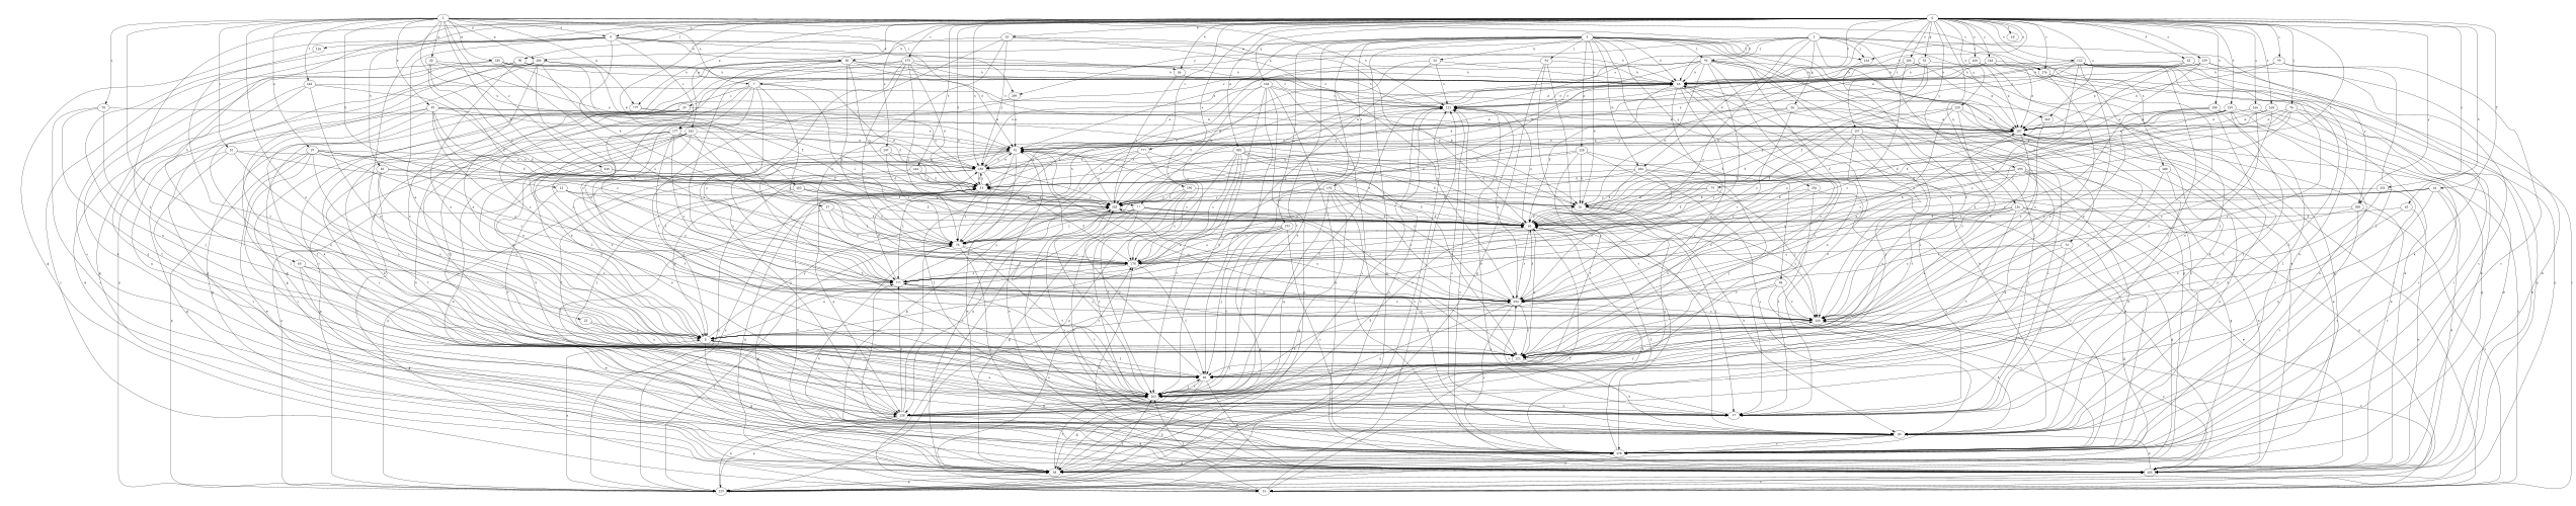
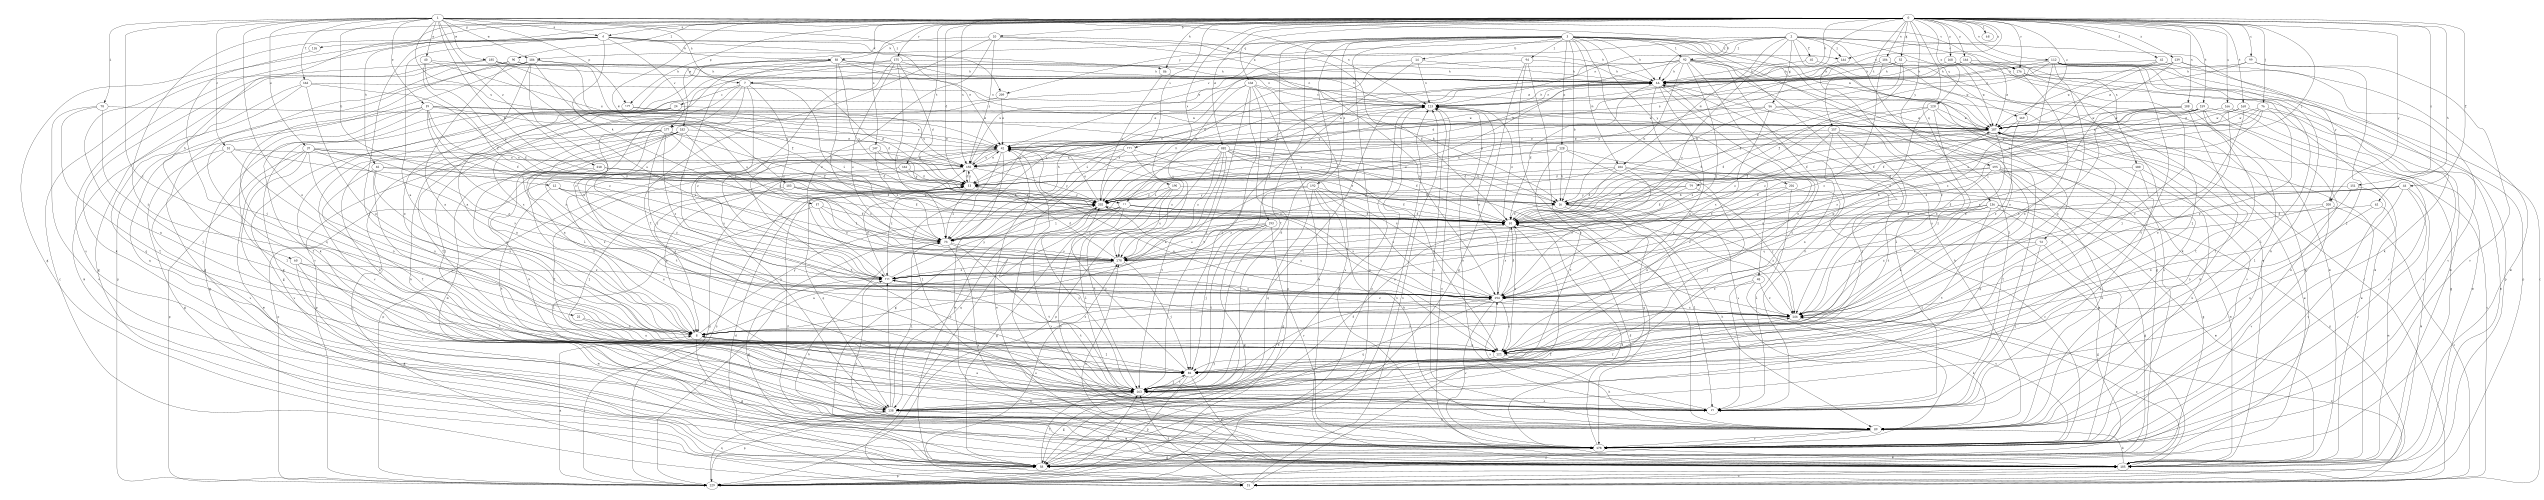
  strict digraph {
    fontname="IBM Plex Mono"
    node [fontname="IBM Plex Mono"]
    edge [fontname="IBM Plex Mono"]
    0
    4
    10
    11
    n5 [label=99]
    33
    42
    44
    52
    60
    62
    65
    66
    68
    76
    79
    81
    86
    90
    103
    106
    108
    112
    113
    120
    126
    127
    134
    136
    139
    144
    147
    151
    155
    157
    159
    160
    161
    164
    166
    168
    169
    171
    175
    176
    180
    n47 [label=881]
    182
    190
    195
    200
    41
    138
    177
    8
    58
    87
    88
    178
    163
    194
    211
    50
    121
    73
    25
    187
    202
    170
    16
    105
    129
    146
    97
    89
    1
    7
    12
    20
    22
    37
    39
    40
    70
    162
    185
    186
    209
    210
    24
    2
+   45
    56
    72
    92
    104
    3
    14
    48
    94
    128
    192
    193
    201
    0 -> 4 [label=a]
    0 -> 10 [label=b]
    0 -> 11 [label=b]
    0 -> n5 [label=c]
    0 -> 33 [label=d]
    0 -> 42 [label=f]
    0 -> 44 [label=f]
    0 -> 52 [label=g]
    0 -> 60 [label=h]
    0 -> 62 [label=h]
    0 -> 65 [label=h]
    0 -> 66 [label=h]
    0 -> 68 [label=i]
    0 -> 76 [label=j]
    0 -> 79 [label=j]
    0 -> 81 [label=j]
    0 -> 86 [label=k]
    0 -> 90 [label=l]
    0 -> 103 [label=m]
    0 -> 106 [label=n]
    0 -> 108 [label=n]
    0 -> 112 [label=n]
    0 -> 113 [label=n]
    0 -> 120 [label=o]
    0 -> 126 [label=p]
    0 -> 127 [label=p]
    0 -> 134 [label=q]
    0 -> 136 [label=q]
    0 -> 139 [label=r]
    0 -> 144 [label=r]
    0 -> 147 [label=s]
    0 -> 151 [label=s]
    0 -> 155 [label=s]
    0 -> 157 [label=t]
    0 -> 159 [label=t]
    0 -> 160 [label=t]
    0 -> 161 [label=t]
    0 -> 164 [label=u]
    0 -> 166 [label=u]
    0 -> 168 [label=u]
    0 -> 169 [label=u]
    0 -> 171 [label=v]
    0 -> 175 [label=v]
    0 -> 176 [label=v]
    0 -> 180 [label=s]
    0 -> n47 [label=w]
    0 -> 182 [label=w]
    0 -> 190 [label=x]
    0 -> 195 [label=y]
    0 -> 200 [label=y]
    4 -> 66 [label=h]
    4 -> 81 [label=j]
    4 -> 86 [label=k]
    4 -> 41 [label=e]
    4 -> 138 [label=q]
    4 -> 177 [label=v]
    4 -> 8 [label=a]
    4 -> 58 [label=g]
    4 -> 87 [label=k]
    4 -> 88 [label=k]
    4 -> 178 [label=v]
    10 -> 155 [label=s]
    10 -> 88 [label=k]
    10 -> 163 [label=t]
    10 -> 194 [label=x]
    10 -> 211 [label=z]
    10 -> 50 [label=f]
    11 -> 138 [label=q]
    11 -> 58 [label=g]
    11 -> 178 [label=v]
    11 -> 194 [label=x]
    11 -> 50 [label=f]
    11 -> 121 [label=o]
    11 -> 73 [label=i]
    11 -> 25 [label=c]
    n5 -> 66 [label=h]
    n5 -> 81 [label=j]
    n5 -> 178 [label=v]
    n5 -> 187 [label=w]
    33 -> 155 [label=s]
    33 -> 138 [label=q]
    33 -> 73 [label=i]
    33 -> 202 [label=y]
    42 -> 66 [label=h]
    42 -> 178 [label=v]
    42 -> 187 [label=w]
    42 -> 202 [label=y]
    44 -> 138 [label=q]
    44 -> 178 [label=v]
    44 -> 50 [label=f]
    44 -> 170 [label=u]
    44 -> 16 [label=b]
    44 -> 105 [label=m]
    52 -> 66 [label=h]
    52 -> 50 [label=f]
    52 -> 202 [label=y]
    52 -> 16 [label=b]
    52 -> 129 [label=p]
    60 -> 58 [label=g]
    60 -> 163 [label=t]
    60 -> 211 [label=z]
    60 -> 105 [label=m]
    62 -> 50 [label=f]
    62 -> 121 [label=o]
    62 -> 105 [label=m]
    65 -> 33 [label=d]
    65 -> 81 [label=j]
    65 -> 8 [label=a]
    65 -> 163 [label=t]
    65 -> 50 [label=f]
    66 -> 113 [label=n]
    66 -> 8 [label=a]
    66 -> 178 [label=v]
    66 -> 194 [label=x]
    66 -> 50 [label=f]
    66 -> 121 [label=o]
    66 -> 73 [label=i]
    76 -> 33 [label=d]
    76 -> 50 [label=f]
    76 -> 73 [label=i]
    76 -> 187 [label=w]
    76 -> 105 [label=m]
    76 -> 146 [label=r]
    79 -> 50 [label=f]
    79 -> 202 [label=y]
    79 -> 16 [label=b]
    79 -> 146 [label=r]
    81 -> 163 [label=t]
    81 -> 202 [label=y]
    81 -> 105 [label=m]
    81 -> 129 [label=p]
    86 -> 113 [label=n]
    86 -> 202 [label=y]
    90 -> 66 [label=h]
    90 -> 138 [label=q]
    90 -> 8 [label=a]
    90 -> 58 [label=g]
    90 -> 202 [label=y]
    103 -> 81 [label=j]
    103 -> 8 [label=a]
    103 -> 50 [label=f]
    103 -> 73 [label=i]
    103 -> 202 [label=y]
    106 -> 66 [label=h]
    106 -> 58 [label=g]
    106 -> 194 [label=x]
    106 -> 187 [label=w]
    106 -> 202 [label=y]
    108 -> 178 [label=v]
    108 -> 163 [label=t]
    108 -> 194 [label=x]
    108 -> 187 [label=w]
    108 -> 146 [label=r]
    108 -> 97 [label=l]
    112 -> 66 [label=h]
    112 -> 41 [label=e]
    112 -> 163 [label=t]
    112 -> 194 [label=x]
    112 -> 50 [label=f]
    112 -> 121 [label=o]
    112 -> 105 [label=m]
    112 -> 129 [label=p]
    112 -> 97 [label=l]
    112 -> 89 [label=k]
    113 -> 66 [label=h]
    113 -> 58 [label=g]
    113 -> 163 [label=t]
    113 -> 187 [label=w]
    120 -> 81 [label=j]
    120 -> 194 [label=x]
    120 -> 50 [label=f]
    120 -> 187 [label=w]
    120 -> 170 [label=u]
    120 -> 146 [label=r]
    126 -> 81 [label=j]
    127 -> 155 [label=s]
    127 -> 58 [label=g]
    127 -> 187 [label=w]
    134 -> 81 [label=j]
    134 -> 113 [label=n]
    134 -> 41 [label=e]
    134 -> 178 [label=v]
    134 -> 163 [label=t]
    134 -> 170 [label=u]
    134 -> 105 [label=m]
    134 -> 129 [label=p]
    136 -> 8 [label=a]
    136 -> 58 [label=g]
    136 -> 178 [label=v]
    136 -> 163 [label=t]
    136 -> 211 [label=z]
    136 -> 50 [label=f]
    136 -> 105 [label=m]
    136 -> 146 [label=r]
    139 -> 66 [label=h]
    139 -> 113 [label=n]
    139 -> 170 [label=u]
    139 -> 105 [label=m]
    139 -> 89 [label=k]
    144 -> 146 [label=r]
    147 -> 155 [label=s]
    147 -> 73 [label=i]
    147 -> 202 [label=y]
    147 -> 129 [label=p]
    151 -> 178 [label=v]
    151 -> 121 [label=o]
    151 -> 202 [label=y]
    155 -> 33 [label=d]
    155 -> 113 [label=n]
    155 -> 41 [label=e]
    155 -> 8 [label=a]
    155 -> 211 [label=z]
    155 -> 202 [label=y]
    155 -> 129 [label=p]
    157 -> 81 [label=j]
    157 -> 41 [label=e]
    157 -> 163 [label=t]
    157 -> 194 [label=x]
    157 -> 121 [label=o]
    157 -> 97 [label=l]
    159 -> 41 [label=e]
    159 -> 163 [label=t]
    159 -> 211 [label=z]
    159 -> 50 [label=f]
    159 -> 187 [label=w]
    159 -> 105 [label=m]
    159 -> 89 [label=k]
    160 -> 178 [label=v]
    160 -> 50 [label=f]
    160 -> 187 [label=w]
    160 -> 146 [label=r]
    161 -> 33 [label=d]
    161 -> 163 [label=t]
    161 -> 50 [label=f]
    164 -> 33 [label=d]
    164 -> 66 [label=h]
    164 -> 81 [label=j]
    164 -> 25 [label=c]
    164 -> 187 [label=w]
    166 -> 58 [label=g]
    166 -> 121 [label=o]
    166 -> 187 [label=w]
    168 -> 66 [label=h]
    168 -> 81 [label=j]
    168 -> 187 [label=w]
    169 -> 170 [label=u]
    169 -> 146 [label=r]
    171 -> 155 [label=s]
    171 -> 58 [label=g]
    171 -> 25 [label=c]
    171 -> 170 [label=u]
    171 -> 146 [label=r]
    175 -> 33 [label=d]
    175 -> 66 [label=h]
    175 -> 113 [label=n]
    175 -> 8 [label=a]
    175 -> 211 [label=z]
    175 -> 73 [label=i]
    175 -> 170 [label=u]
    175 -> 97 [label=l]
    176 -> 121 [label=o]
    176 -> 105 [label=m]
    176 -> 89 [label=k]
    180 -> 33 [label=d]
    180 -> 163 [label=t]
    180 -> 97 [label=l]
    180 -> 89 [label=k]
    n47 -> 155 [label=s]
    n47 -> 8 [label=a]
    n47 -> 163 [label=t]
    n47 -> 50 [label=f]
    n47 -> 121 [label=o]
    n47 -> 170 [label=u]
    n47 -> 16 [label=b]
    n47 -> 129 [label=p]
    n47 -> 146 [label=r]
    182 -> 41 [label=e]
    182 -> 8 [label=a]
    182 -> 163 [label=t]
    182 -> 194 [label=x]
    182 -> 105 [label=m]
    182 -> 129 [label=p]
    182 -> 89 [label=k]
    190 -> 163 [label=t]
    190 -> 202 [label=y]
    190 -> 170 [label=u]
    190 -> 16 [label=b]
    190 -> 97 [label=l]
    195 -> 33 [label=d]
    195 -> 138 [label=q]
    195 -> 58 [label=g]
    195 -> 50 [label=f]
    195 -> 121 [label=o]
    195 -> 105 [label=m]
    195 -> 89 [label=k]
    200 -> 178 [label=v]
    200 -> 194 [label=x]
    200 -> 50 [label=f]
    200 -> 25 [label=c]
    41 -> 155 [label=s]
    41 -> 138 [label=q]
    41 -> 163 [label=t]
    41 -> 105 [label=m]
    41 -> 129 [label=p]
    41 -> 97 [label=l]
    138 -> 41 [label=e]
    138 -> 211 [label=z]
    138 -> 50 [label=f]
    138 -> 73 [label=i]
    138 -> 105 [label=m]
    138 -> 129 [label=p]
    138 -> 89 [label=k]
    177 -> 41 [label=e]
    177 -> 8 [label=a]
    177 -> 194 [label=x]
    177 -> 50 [label=f]
    177 -> 121 [label=o]
    177 -> 73 [label=i]
    177 -> 25 [label=c]
    177 -> 146 [label=r]
    177 -> 89 [label=k]
    8 -> 81 [label=j]
    8 -> 58 [label=g]
    8 -> 194 [label=x]
    8 -> 121 [label=o]
    8 -> 202 [label=y]
    58 -> 113 [label=n]
    58 -> 163 [label=t]
    58 -> 187 [label=w]
    58 -> 129 [label=p]
    87 -> 50 [label=f]
    87 -> 73 [label=i]
    87 -> 170 [label=u]
    87 -> 97 [label=l]
    88 -> 66 [label=h]
    88 -> 113 [label=n]
    88 -> 58 [label=g]
    88 -> 194 [label=x]
    88 -> 211 [label=z]
    88 -> 73 [label=i]
    88 -> 202 [label=y]
    88 -> 16 [label=b]
    88 -> 89 [label=k]
    178 -> 58 [label=g]
    178 -> 211 [label=z]
    178 -> 50 [label=f]
+   178 -> 105 [label=m]
    163 -> 81 [label=j]
    163 -> 138 [label=q]
    163 -> 58 [label=g]
    163 -> 202 [label=y]
    163 -> 146 [label=r]
    163 -> 97 [label=l]
    194 -> 113 [label=n]
    194 -> 41 [label=e]
    194 -> 138 [label=q]
    194 -> 178 [label=v]
    194 -> 163 [label=t]
    194 -> 50 [label=f]
    194 -> 121 [label=o]
    194 -> 187 [label=w]
    194 -> 146 [label=r]
    211 -> 33 [label=d]
    211 -> 163 [label=t]
    211 -> 194 [label=x]
    211 -> 202 [label=y]
    50 -> 113 [label=n]
    50 -> 41 [label=e]
    50 -> 194 [label=x]
    50 -> 121 [label=o]
    50 -> 73 [label=i]
    121 -> 81 [label=j]
    121 -> 41 [label=e]
    121 -> 89 [label=k]
    73 -> 66 [label=h]
    73 -> 58 [label=g]
    73 -> 178 [label=v]
    73 -> 163 [label=t]
    73 -> 170 [label=u]
    25 -> 33 [label=d]
    25 -> 113 [label=n]
    25 -> 163 [label=t]
    25 -> 50 [label=f]
    25 -> 170 [label=u]
    25 -> 146 [label=r]
    187 -> 41 [label=e]
    187 -> 50 [label=f]
    187 -> 25 [label=c]
    187 -> 202 [label=y]
    187 -> 146 [label=r]
    187 -> 89 [label=k]
    202 -> 66 [label=h]
    202 -> 41 [label=e]
    202 -> 178 [label=v]
    202 -> 50 [label=f]
    170 -> 33 [label=d]
    170 -> 81 [label=j]
    170 -> 8 [label=a]
    170 -> 211 [label=z]
    16 -> 138 [label=q]
    16 -> 50 [label=f]
    16 -> 146 [label=r]
    16 -> 97 [label=l]
    16 -> 89 [label=k]
    105 -> 33 [label=d]
    105 -> 113 [label=n]
    105 -> 41 [label=e]
    105 -> 50 [label=f]
    105 -> 73 [label=k]
    105 -> 25 [label=c]
    105 -> 187 [label=w]
    105 -> 170 [label=u]
    105 -> 146 [label=r]
    105 -> 89 [label=k]
    129 -> 113 [label=n]
    129 -> 155 [label=s]
    129 -> 138 [label=q]
    129 -> 8 [label=a]
    129 -> 163 [label=t]
    129 -> 211 [label=z]
    146 -> 8 [label=a]
    146 -> 211 [label=z]
    146 -> 202 [label=y]
    146 -> 89 [label=k]
    97 -> 66 [label=h]
    97 -> 113 [label=n]
    97 -> 8 [label=a]
    97 -> 194 [label=x]
    89 -> 66 [label=h]
    89 -> 113 [label=n]
    89 -> 41 [label=e]
    89 -> 178 [label=v]
    89 -> 129 [label=p]
    1 -> 4 [label=a]
    1 -> 11 [label=b]
    1 -> 66 [label=h]
    1 -> 113 [label=n]
    1 -> 127 [label=p]
    1 -> 155 [label=s]
    1 -> 176 [label=v]
    1 -> 121 [label=o]
    1 -> 7 [label=a]
    1 -> 12 [label=b]
    1 -> 20 [label=c]
    1 -> 22 [label=c]
    1 -> 37 [label=e]
    1 -> 39 [label=e]
    1 -> 40 [label=e]
    1 -> 70 [label=i]
    1 -> 162 [label=t]
    1 -> 185 [label=w]
    1 -> 186 [label=w]
    1 -> 209 [label=z]
    1 -> 210 [label=z]
    7 -> 33 [label=d]
    7 -> 194 [label=x]
    7 -> 211 [label=z]
    7 -> 73 [label=i]
    7 -> 170 [label=u]
    7 -> 146 [label=r]
    7 -> 97 [label=l]
    7 -> 24 [label=c]
    12 -> 163 [label=t]
    12 -> 211 [label=z]
    12 -> 170 [label=u]
    12 -> 16 [label=b]
    20 -> 155 [label=s]
    20 -> 58 [label=g]
    20 -> 178 [label=v]
    20 -> 121 [label=o]
    20 -> 73 [label=i]
    22 -> 8 [label=a]
    22 -> 121 [label=o]
    37 -> 155 [label=s]
    37 -> 178 [label=v]
    37 -> 194 [label=x]
    37 -> 211 [label=z]
    37 -> 121 [label=o]
    37 -> 202 [label=y]
    37 -> 105 [label=m]
    37 -> 129 [label=p]
    39 -> 33 [label=d]
    39 -> 41 [label=e]
    39 -> 138 [label=q]
    39 -> 163 [label=t]
    39 -> 194 [label=x]
    39 -> 50 [label=f]
    39 -> 187 [label=w]
    39 -> 170 [label=u]
    39 -> 97 [label=l]
    40 -> 66 [label=h]
    40 -> 41 [label=e]
    40 -> 50 [label=f]
    40 -> 202 [label=y]
    70 -> 81 [label=j]
    70 -> 178 [label=v]
    70 -> 163 [label=t]
    70 -> 187 [label=w]
    162 -> 113 [label=n]
    162 -> 138 [label=q]
    162 -> 8 [label=a]
    162 -> 50 [label=f]
    162 -> 105 [label=m]
    185 -> 66 [label=h]
    185 -> 50 [label=f]
    185 -> 25 [label=c]
    185 -> 187 [label=w]
    185 -> 170 [label=u]
    185 -> 89 [label=k]
    186 -> 66 [label=h]
    186 -> 58 [label=g]
    186 -> 178 [label=v]
    186 -> 211 [label=z]
    186 -> 121 [label=o]
    186 -> 170 [label=u]
    186 -> 16 [label=b]
    186 -> 129 [label=p]
    209 -> 41 [label=e]
    209 -> 58 [label=g]
    210 -> 33 [label=d]
    210 -> 8 [label=a]
    210 -> 16 [label=b]
    210 -> 146 [label=r]
    24 -> 178 [label=v]
    24 -> 163 [label=t]
    24 -> 187 [label=w]
    24 -> 89 [label=k]
    2 -> 113 [label=n]
    2 -> 144 [label=r]
    2 -> 169 [label=u]
    2 -> 176 [label=v]
    2 -> 200 [label=y]
    2 -> 41 [label=e]
    2 -> 121 [label=o]
    2 -> 170 [label=u]
    2 -> 7 [label=a]
+   2 -> 45 [label=f]
    2 -> 56 [label=g]
    2 -> 72 [label=i]
    2 -> 92 [label=l]
    2 -> 104 [label=m]
+   45 -> 66 [label=h]
+   45 -> 105 [label=m]
    56 -> 155 [label=s]
    56 -> 178 [label=v]
    56 -> 194 [label=x]
    56 -> 187 [label=w]
    56 -> 202 [label=y]
    72 -> 81 [label=j]
    72 -> 58 [label=g]
    72 -> 170 [label=u]
    72 -> 97 [label=l]
    92 -> 33 [label=d]
    92 -> 66 [label=h]
    92 -> 155 [label=s]
    92 -> 58 [label=g]
    92 -> 163 [label=t]
    92 -> 211 [label=z]
    92 -> 121 [label=o]
    92 -> 25 [label=c]
    92 -> 170 [label=u]
    92 -> 16 [label=b]
    92 -> 97 [label=l]
    104 -> 33 [label=d]
    104 -> 81 [label=j]
    104 -> 194 [label=x]
    104 -> 50 [label=f]
    104 -> 170 [label=u]
    104 -> 129 [label=p]
    3 -> 66 [label=h]
    3 -> 144 [label=r]
    3 -> 138 [label=d]
    3 -> 177 [label=v]
    3 -> 163 [label=t]
    3 -> 187 [label=w]
    3 -> 16 [label=b]
    3 -> 105 [label=m]
    3 -> 129 [label=p]
    3 -> 146 [label=r]
    3 -> 97 [label=l]
    3 -> 186 [label=w]
    3 -> 209 [label=y]
    3 -> 92 [label=l]
    3 -> 104 [label=m]
    3 -> 14 [label=b]
    3 -> 48 [label=f]
    3 -> 94 [label=l]
    3 -> 128 [label=p]
    3 -> 192 [label=x]
    3 -> 193 [label=x]
    3 -> 201 [label=y]
    14 -> 66 [label=h]
    14 -> 113 [label=n]
    14 -> 211 [label=z]
    14 -> 73 [label=i]
    48 -> 178 [label=v]
    48 -> 194 [label=x]
    48 -> 146 [label=r]
    48 -> 97 [label=l]
    94 -> 66 [label=h]
    94 -> 58 [label=g]
    94 -> 178 [label=v]
    94 -> 73 [label=i]
    94 -> 89 [label=k]
    128 -> 155 [label=s]
    128 -> 178 [label=v]
    128 -> 163 [label=t]
    128 -> 73 [label=i]
    128 -> 16 [label=b]
    128 -> 105 [label=m]
    192 -> 138 [label=q]
    192 -> 58 [label=g]
    192 -> 194 [label=x]
    192 -> 211 [label=z]
    192 -> 50 [label=f]
    192 -> 202 [label=y]
    192 -> 89 [label=k]
    193 -> 81 [label=j]
    193 -> 58 [label=g]
    193 -> 178 [label=v]
    193 -> 163 [label=t]
    193 -> 73 [label=i]
    193 -> 170 [label=u]
    201 -> 178 [label=v]
    201 -> 121 [label=o]
    201 -> 16 [label=b]
    201 -> 97 [label=l]
  }
